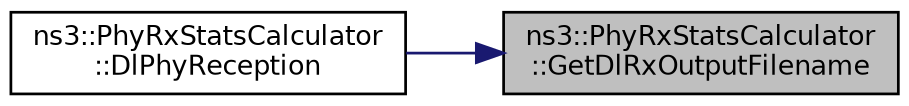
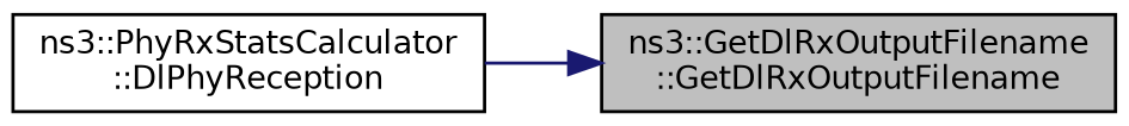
  digraph {
    rankdir=RL
    node [color=black fontname=Helvetica fontsize=10 shape=record style=filled]
-   n1 [fillcolor=grey75 fontcolor=black height=0.2 label="ns3::PhyRxStatsCalculator\l::GetDlRxOutputFilename" width=0.4]
+   n1 [fillcolor=grey75 fontcolor=black height=0.2 label="ns3::GetDlRxOutputFilename\l::GetDlRxOutputFilename" width=0.4]
    n2 [fillcolor=white height=0.2 label="ns3::PhyRxStatsCalculator\l::DlPhyReception" width=0.4]
    n1 -> n2 [color=midnightblue dir=back fontname=Helvetica fontsize=10 labelfontname=Helvetica labelfontsize=10 style=solid]
  }
